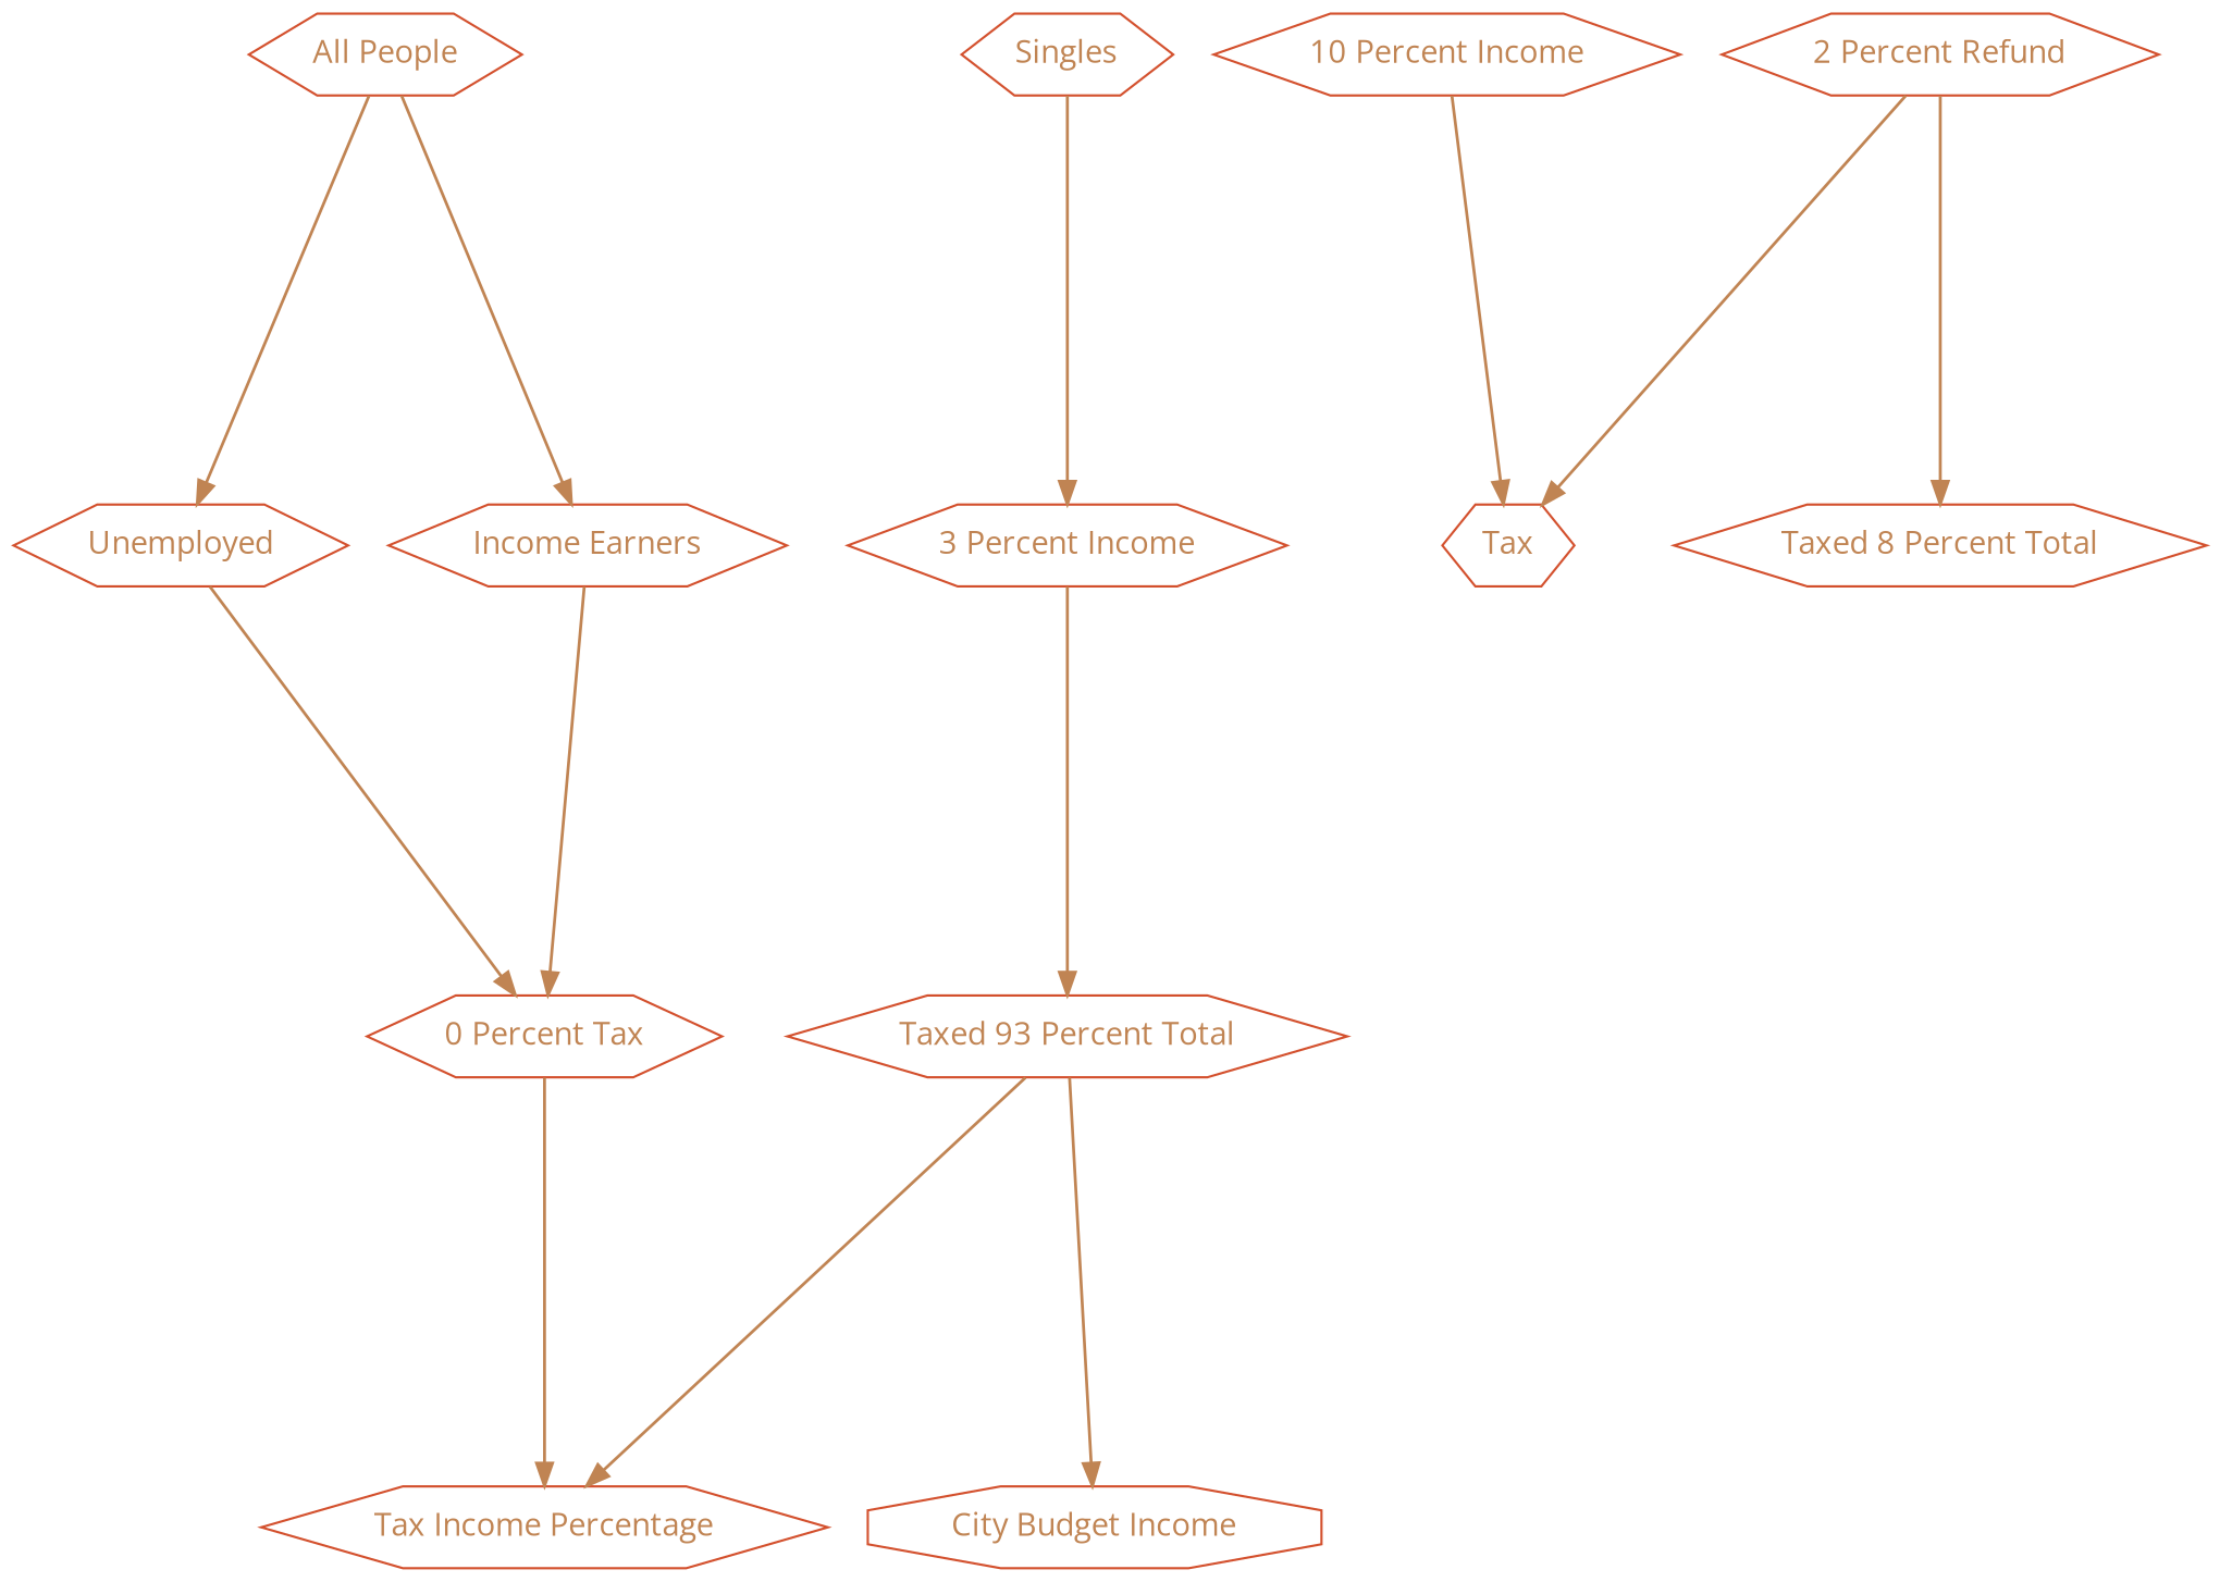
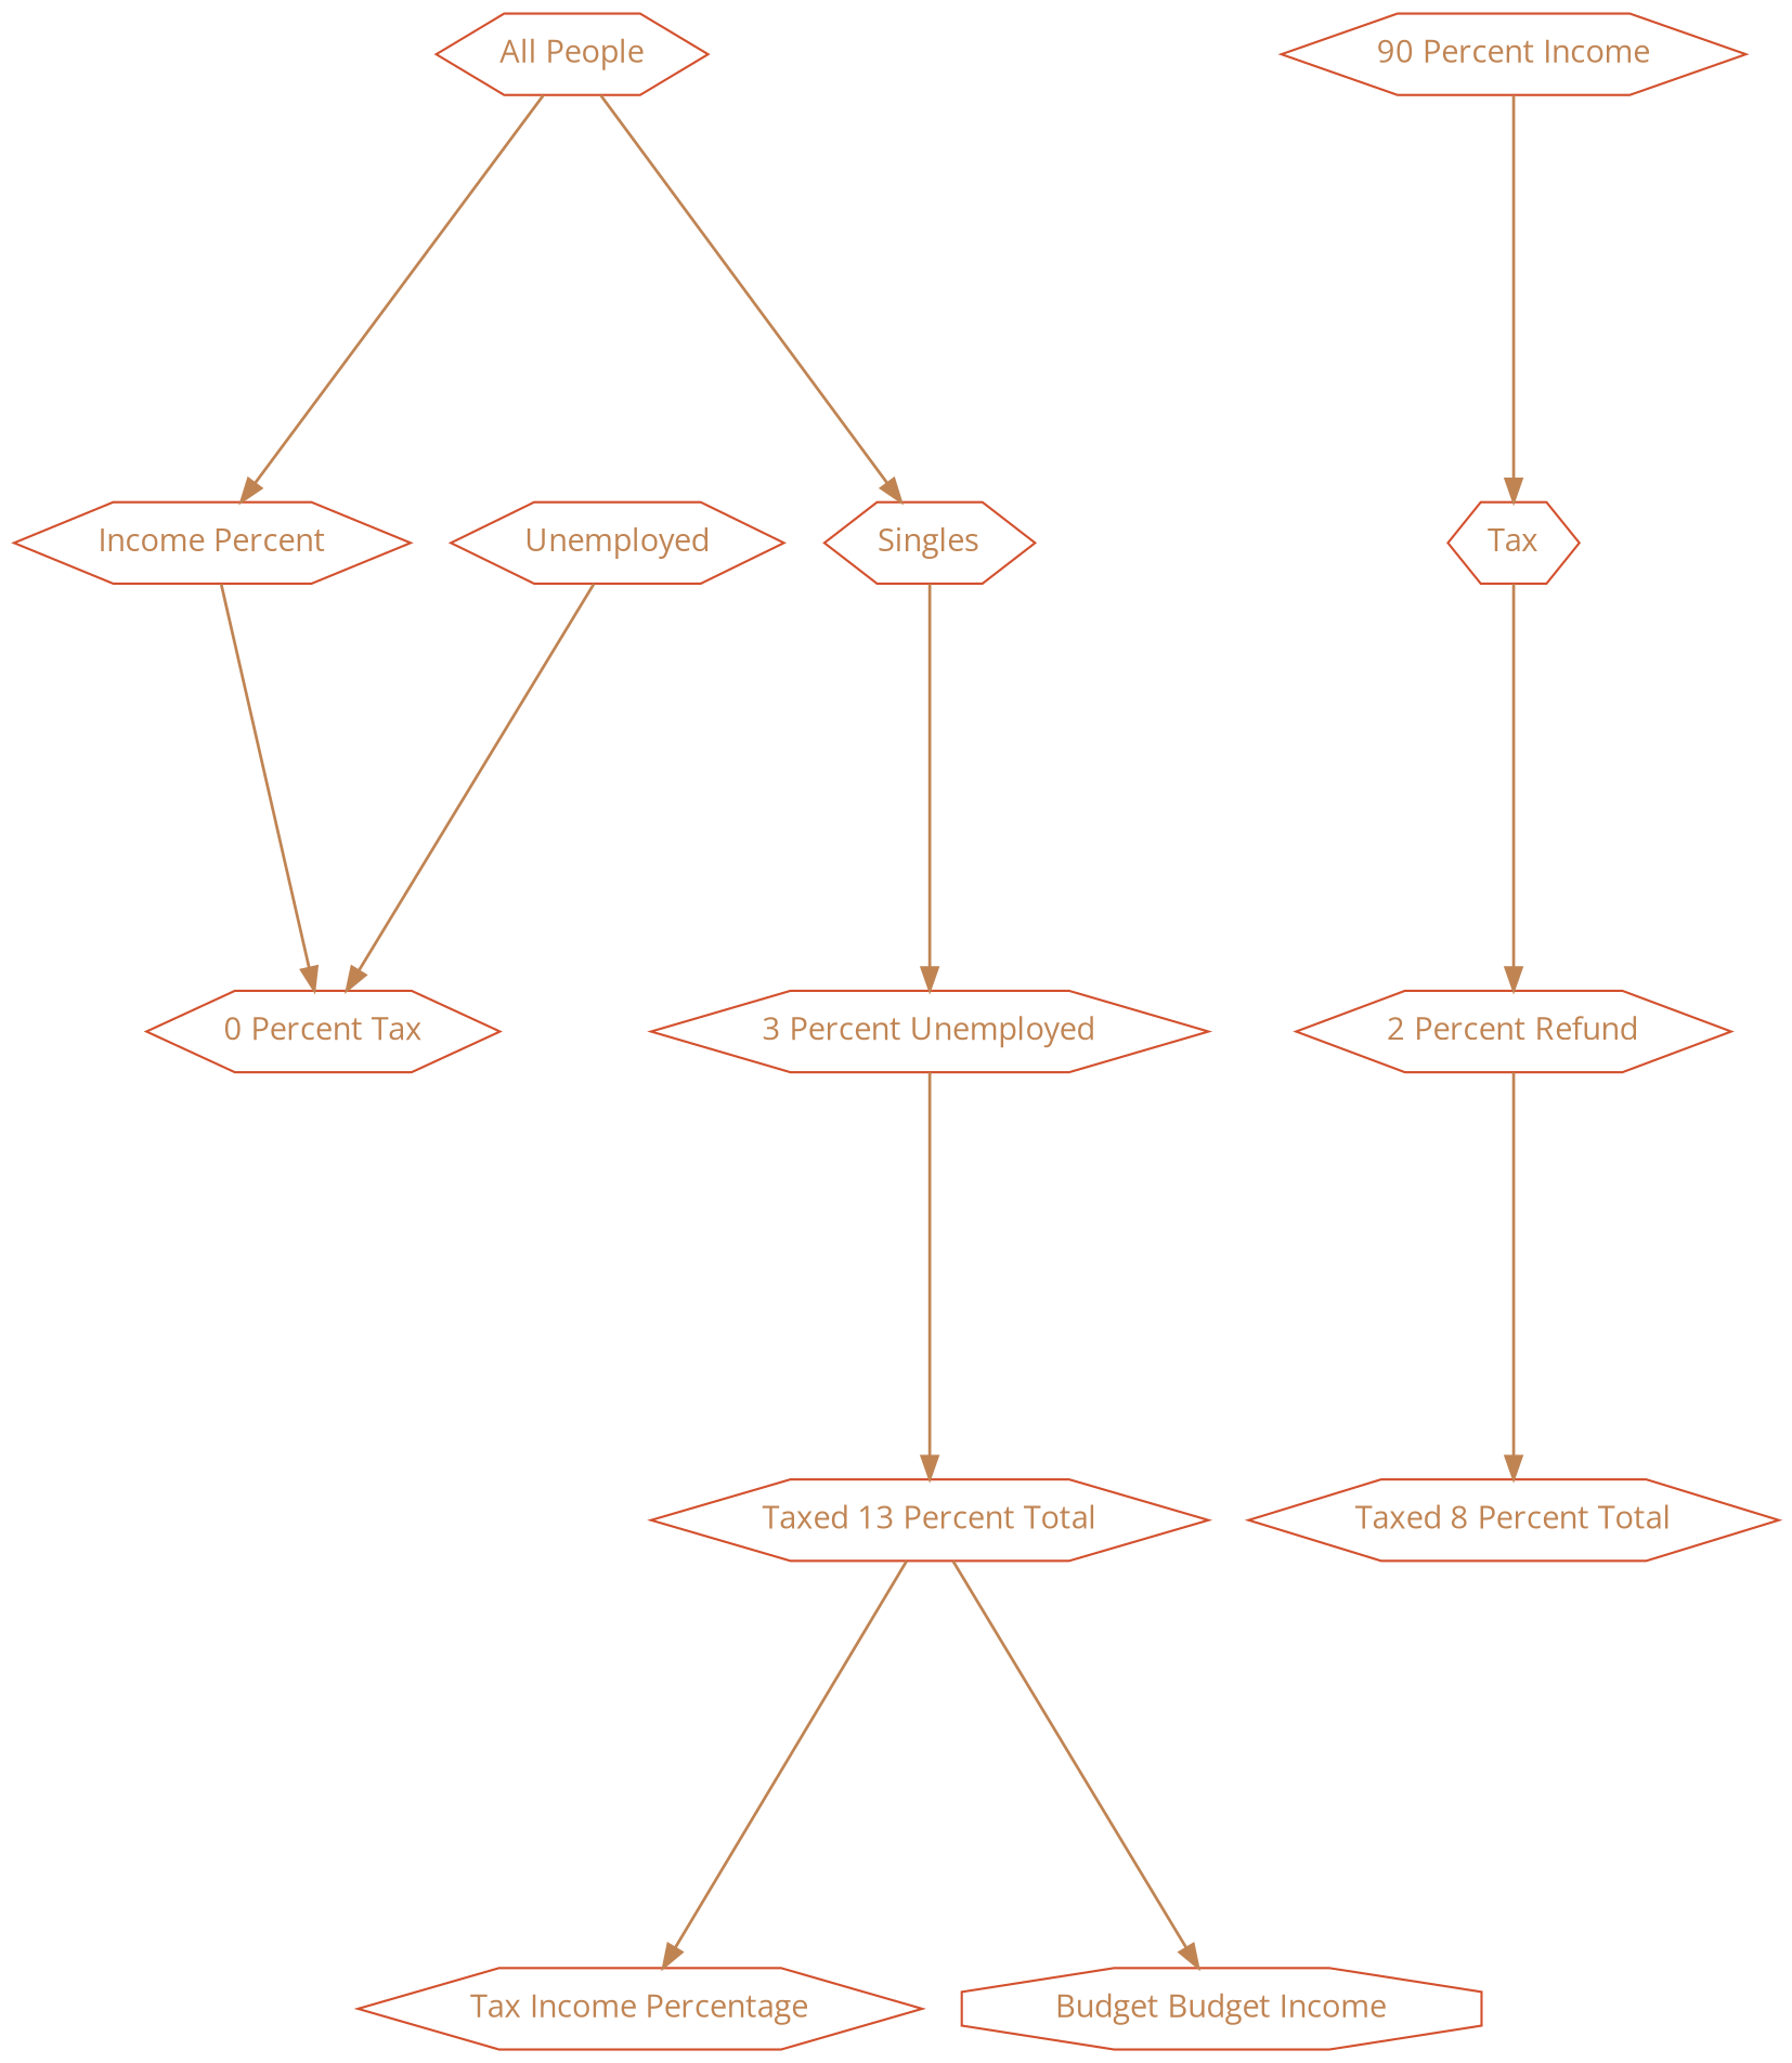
  digraph {
    compound=true
    fontname="Open Sans"
    ranksep=2.5
    root=Taxation
    node [color="#d3502dff" fillcolor=gray10 fontcolor="#c08453ff" fontname="Open Sans" shape=hexagon]
    edge [color="#c08453ff" fontname="Open Sans" penwidth=1.3]
    "All People"
    Unemployed
-   "Income Earners"
+   "Income Earners" [label="Income Percent"]
    "0 Percent Tax"
    "Tax Income Percentage"
    n6 [label=Tax]
-   "10 Percent Income"
+   "10 Percent Income" [label="90 Percent Income"]
    "2 Percent Refund"
    "Taxed 8 Percent Total"
    Singles
-   "3 Percent Income"
-   "Taxed 13 Percent Total" [label="Taxed 93 Percent Total"]
-   "City Budget Income" [shape=octagon]
-   "All People" -> Unemployed
+   "3 Percent Income" [label="3 Percent Unemployed"]
+   "Taxed 13 Percent Total"
+   "City Budget Income" [shape=octagon label="Budget Budget Income"]
+   "All People" -> Singles
    "All People" -> "Income Earners"
    Unemployed -> "0 Percent Tax"
    "Income Earners" -> "0 Percent Tax"
-   "0 Percent Tax" -> "Tax Income Percentage"
-   "2 Percent Refund" -> n6
+   n6 -> "2 Percent Refund"
    "10 Percent Income" -> n6
    "2 Percent Refund" -> "Taxed 8 Percent Total"
    Singles -> "3 Percent Income"
    "3 Percent Income" -> "Taxed 13 Percent Total"
    "Taxed 13 Percent Total" -> "Tax Income Percentage"
    "Taxed 13 Percent Total" -> "City Budget Income"
  }
